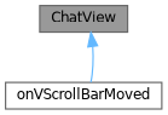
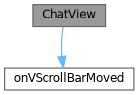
  digraph {
    rankdir=TB
    node [fontname=Helvetica fontsize=10 shape=box style=filled]
    n1 [color=gray40 fillcolor=grey60 fontcolor=black height=0.2 label=ChatView width=0.4]
    n2 [color=grey40 fillcolor=white height=0.2 label=onVScrollBarMoved width=0.4]
-   n2 -> n1 [color=steelblue1 fontname=Helvetica fontsize=10 labelfontname=Helvetica labelfontsize=10 style=solid]
+   n1 -> n2 [color=steelblue1 fontname=Helvetica fontsize=10 labelfontname=Helvetica labelfontsize=10 style=solid]
  }
